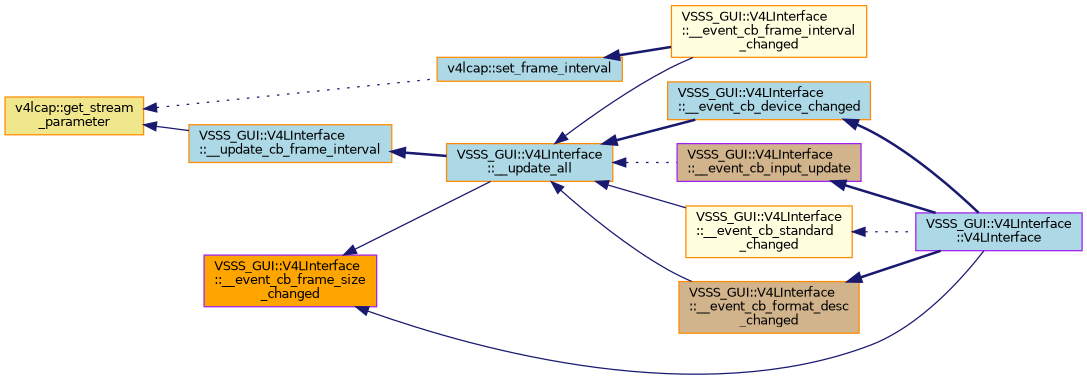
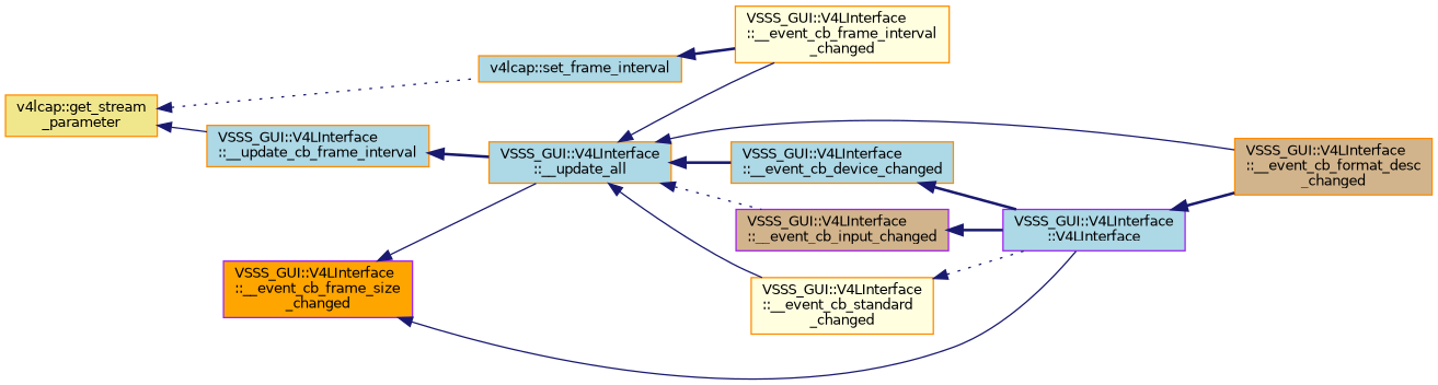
  digraph {
    rankdir=LR
    node [color=darkorange fillcolor=lightblue fontname=Helvetica fontsize=10 shape=record style=filled]
    edge [color=midnightblue dir=back fontname=Helvetica fontsize=10 labelfontname=Helvetica labelfontsize=10 style=solid]
    n1 [fillcolor=khaki fontcolor=black height=0.2 label="v4lcap::get_stream\l_parameter" width=0.4]
    n2 [height=0.2 label="VSSS_GUI::V4LInterface\l::__update_cb_frame_interval" width=0.4]
    n3 [height=0.2 label="v4lcap::set_frame_interval" width=0.4]
    n4 [height=0.2 label="VSSS_GUI::V4LInterface\l::__update_all" width=0.4]
    n5 [fillcolor=lightyellow height=0.2 label="VSSS_GUI::V4LInterface\l::__event_cb_frame_interval\l_changed" width=0.4]
    n6 [height=0.2 label="VSSS_GUI::V4LInterface\l::__event_cb_device_changed" width=0.4]
-   n7 [color=purple fillcolor=tan height=0.2 label="VSSS_GUI::V4LInterface\l::__event_cb_input_update" width=0.4]
+   n7 [color=purple fillcolor=tan height=0.2 label="VSSS_GUI::V4LInterface\l::__event_cb_input_changed" width=0.4]
    n8 [fillcolor=lightyellow height=0.2 label="VSSS_GUI::V4LInterface\l::__event_cb_standard\l_changed" width=0.4]
    n9 [fillcolor=tan height=0.2 label="VSSS_GUI::V4LInterface\l::__event_cb_format_desc\l_changed" width=0.4]
    n10 [color=purple height=0.2 label="VSSS_GUI::V4LInterface\l::V4LInterface" width=0.4]
    n11 [color=purple fillcolor=orange height=0.2 label="VSSS_GUI::V4LInterface\l::__event_cb_frame_size\l_changed" width=0.4]
    n1 -> n2
    n1 -> n3 [style=dotted]
    n2 -> n4 [style=bold]
    n3 -> n5 [style=bold]
    n4 -> n5
    n4 -> n6 [style=bold]
    n4 -> n7 [style=dotted]
    n4 -> n8
    n4 -> n9
    n6 -> n10 [style=bold]
    n7 -> n10 [style=bold]
    n8 -> n10 [style=dotted]
-   n9 -> n10 [style=bold]
+   n10 -> n9 [style=bold]
    n11 -> n4
    n11 -> n10
  }
